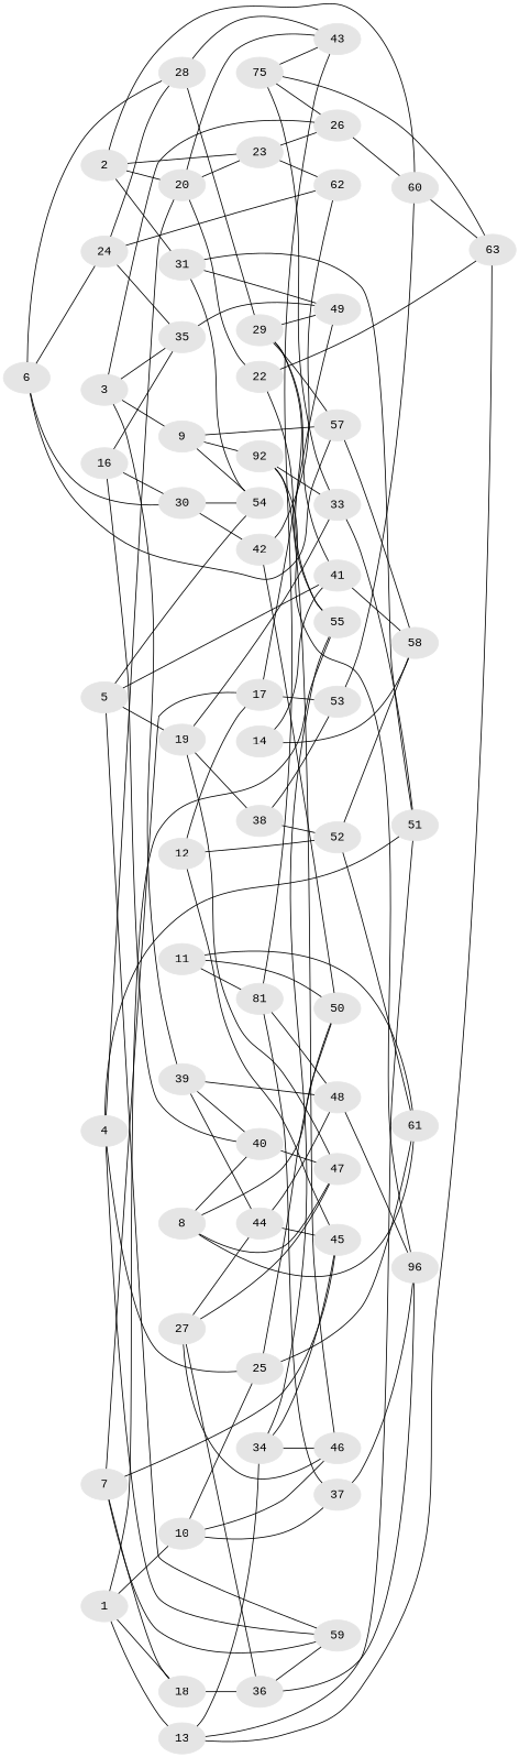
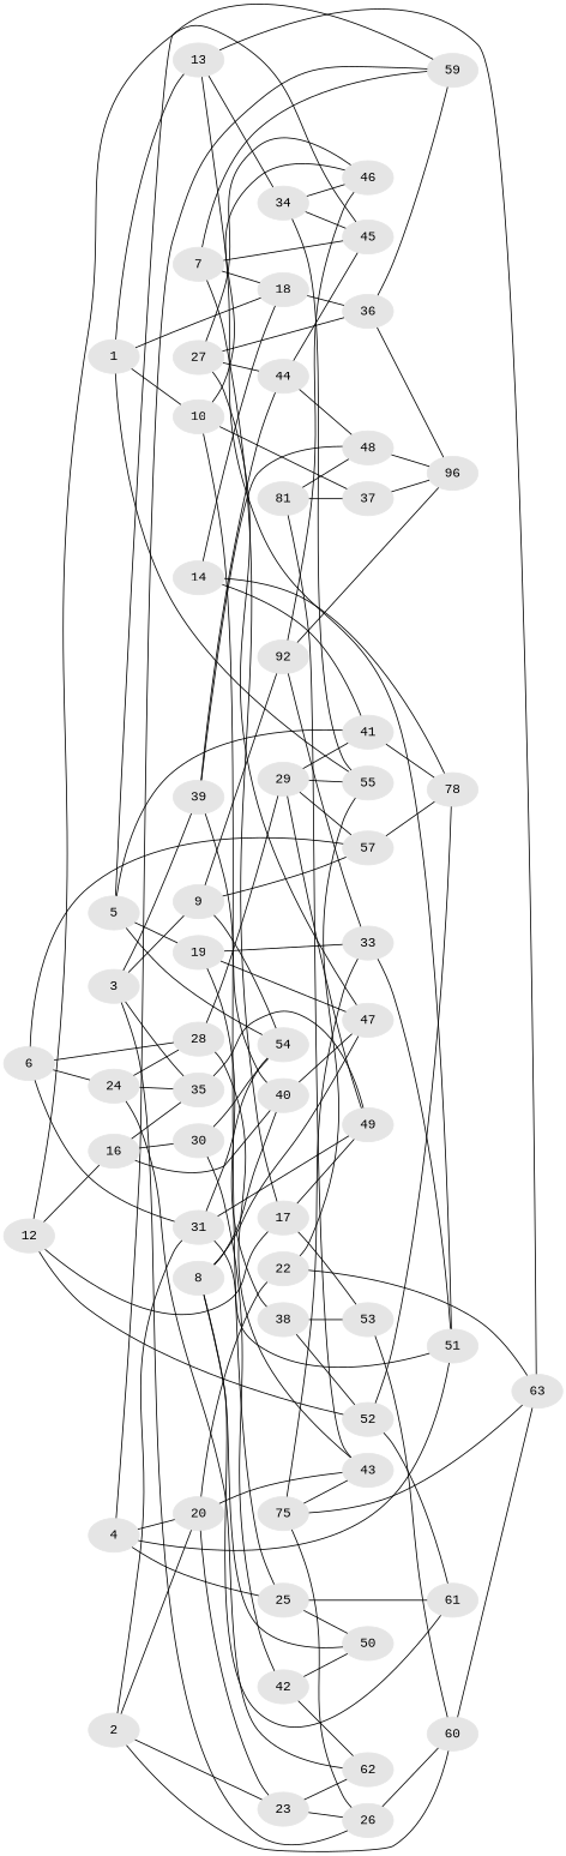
  graph {
    fontname="Liberation Mono"
    rankdir=LR
    node [color=gray90 fontname="Liberation Mono" style=filled]
    edge [fontname="Liberation Mono"]
    1
    10
    13
    18
    55
    25
    37
    46
    51
    34
    63
    36
    2
    20
    23
    31
    60
    43
    22
    26
    62
    54
    49
    3
    9
    35
    39
    57
    n29 [label=92]
    40
    48
    44
    4
    59
    50
    61
    5
    19
    41
    47
    33
    38
-   58
+   58 [label=78]
    6
    24
    28
    30
    29
    42
    7
    17
    45
    53
    8
    n55 [label=96]
-   11
    n57 [label=81]
    12
    16
    52
    14
    n62 [label=75]
    27
    1 -- 10
    1 -- 13
    1 -- 18
    1 -- 55
    10 -- 25
    10 -- 37
    10 -- 46
    13 -- 51
    13 -- 34
    13 -- 63
    18 -- 36
    25 -- 50
    25 -- 61
    37 -- n55
    34 -- 55
    34 -- 46
    34 -- 45
    36 -- 59
    36 -- n55
    2 -- 20
    2 -- 23
    2 -- 31
    2 -- 60
    20 -- 23
    20 -- 43
    20 -- 22
    23 -- 26
    23 -- 62
    31 -- 51
    31 -- 54
    31 -- 49
    60 -- 63
    22 -- 55
    22 -- 63
    26 -- 60
    3 -- 26
    3 -- 9
    3 -- 35
    3 -- 39
    9 -- 54
    9 -- 57
    9 -- n29
    35 -- 49
    39 -- 40
    39 -- 48
    39 -- 44
    57 -- 58
    n29 -- 46
    n29 -- 33
    n29 -- n55
    40 -- 47
    48 -- n55
    44 -- 48
    44 -- 45
    4 -- 25
    4 -- 51
    4 -- 20
    4 -- 59
    5 -- 54
    5 -- 59
    5 -- 19
    5 -- 41
    19 -- 47
    19 -- 33
    19 -- 38
    41 -- 58
    33 -- 51
    38 -- 53
    38 -- 52
    6 -- 57
    6 -- 24
    6 -- 28
-   6 -- 30
+   6 -- 31
    24 -- 62
    24 -- 35
    24 -- 28
    28 -- 43
    28 -- 29
    30 -- 54
    30 -- 42
    29 -- 55
    29 -- 49
    29 -- 57
    29 -- 41
    42 -- 62
    42 -- 50
    7 -- 18
    7 -- 59
    7 -- 17
    7 -- 45
    17 -- 49
    17 -- 53
    53 -- 60
    8 -- 40
    8 -- 50
    8 -- 61
    8 -- 47
-   11 -- 50
-   11 -- 61
-   11 -- n57
    n57 -- 37
    n57 -- 43
    n57 -- 48
    12 -- 17
    12 -- 45
+   12 -- 16
    12 -- 52
    16 -- 35
    16 -- 40
    16 -- 30
    52 -- 61
    52 -- 58
+   14 -- 18
    14 -- 41
    14 -- 58
    n62 -- 63
    n62 -- 43
    n62 -- 26
    n62 -- 33
    27 -- 46
    27 -- 36
    27 -- 44
    27 -- 47
  }
